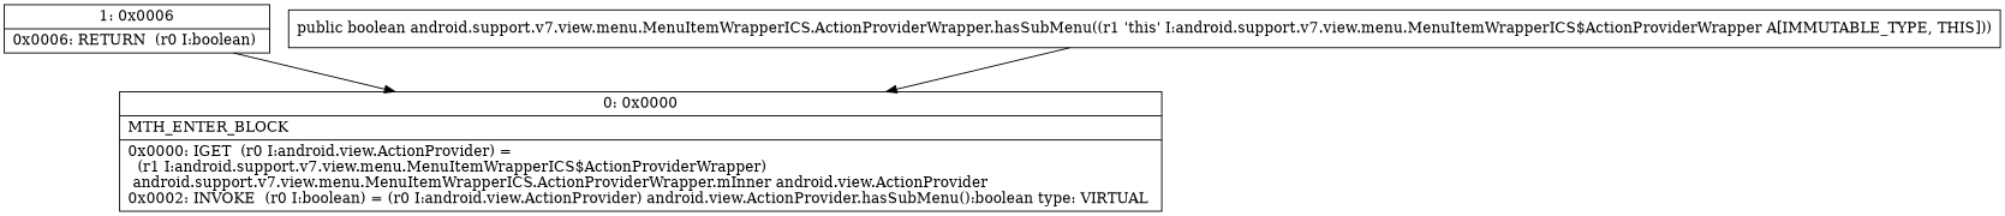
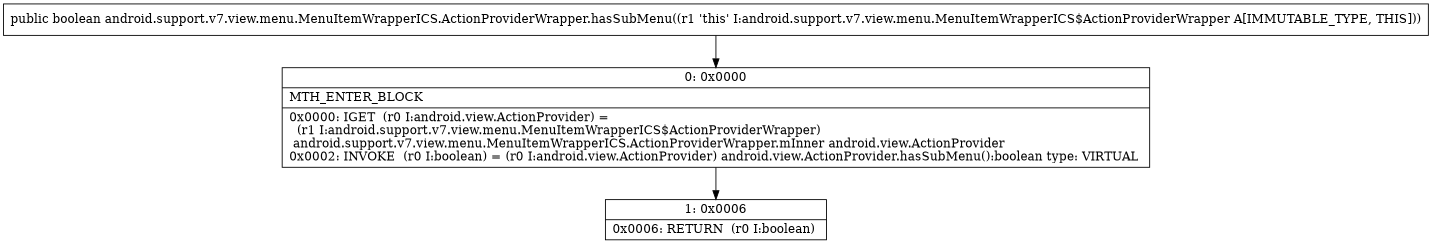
  digraph {
    node [shape=record]
    n1 [label="{0\:\ 0x0000|MTH_ENTER_BLOCK\l|0x0000: IGET  (r0 I:android.view.ActionProvider) = \l  (r1 I:android.support.v7.view.menu.MenuItemWrapperICS$ActionProviderWrapper)\l android.support.v7.view.menu.MenuItemWrapperICS.ActionProviderWrapper.mInner android.view.ActionProvider \l0x0002: INVOKE  (r0 I:boolean) = (r0 I:android.view.ActionProvider) android.view.ActionProvider.hasSubMenu():boolean type: VIRTUAL \l}"]
    n2 [label="{1\:\ 0x0006|0x0006: RETURN  (r0 I:boolean) \l}"]
    n3 [label="{public boolean android.support.v7.view.menu.MenuItemWrapperICS.ActionProviderWrapper.hasSubMenu((r1 'this' I:android.support.v7.view.menu.MenuItemWrapperICS$ActionProviderWrapper A[IMMUTABLE_TYPE, THIS])) }"]
-   n2 -> n1
+   n1 -> n2
    n3 -> n1
  }
